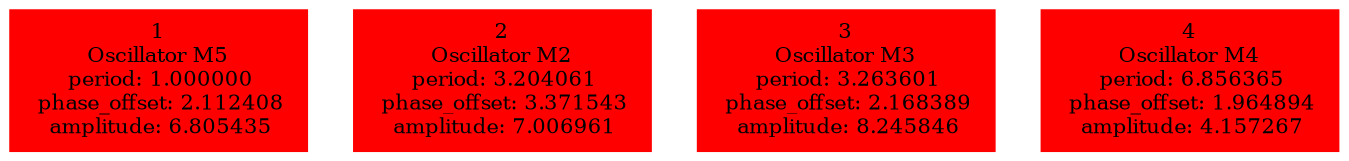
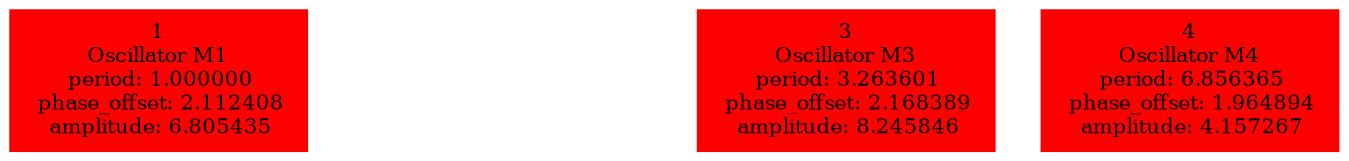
  digraph {
    forcelabels=true
    node [color=red fontsize=8 shape=box style=filled]
-   n1 [label=<1<BR />Oscillator M5<BR /> period: 1.000000<BR /> phase_offset: 2.112408<BR /> amplitude: 6.805435>]
-   n2 [label=<2<BR />Oscillator M2<BR /> period: 3.204061<BR /> phase_offset: 3.371543<BR /> amplitude: 7.006961>]
+   n1 [label=<1<BR />Oscillator M1<BR /> period: 1.000000<BR /> phase_offset: 2.112408<BR /> amplitude: 6.805435>]
    n3 [label=<3<BR />Oscillator M3<BR /> period: 3.263601<BR /> phase_offset: 2.168389<BR /> amplitude: 8.245846>]
    n4 [label=<4<BR />Oscillator M4<BR /> period: 6.856365<BR /> phase_offset: 1.964894<BR /> amplitude: 4.157267>]
  }
